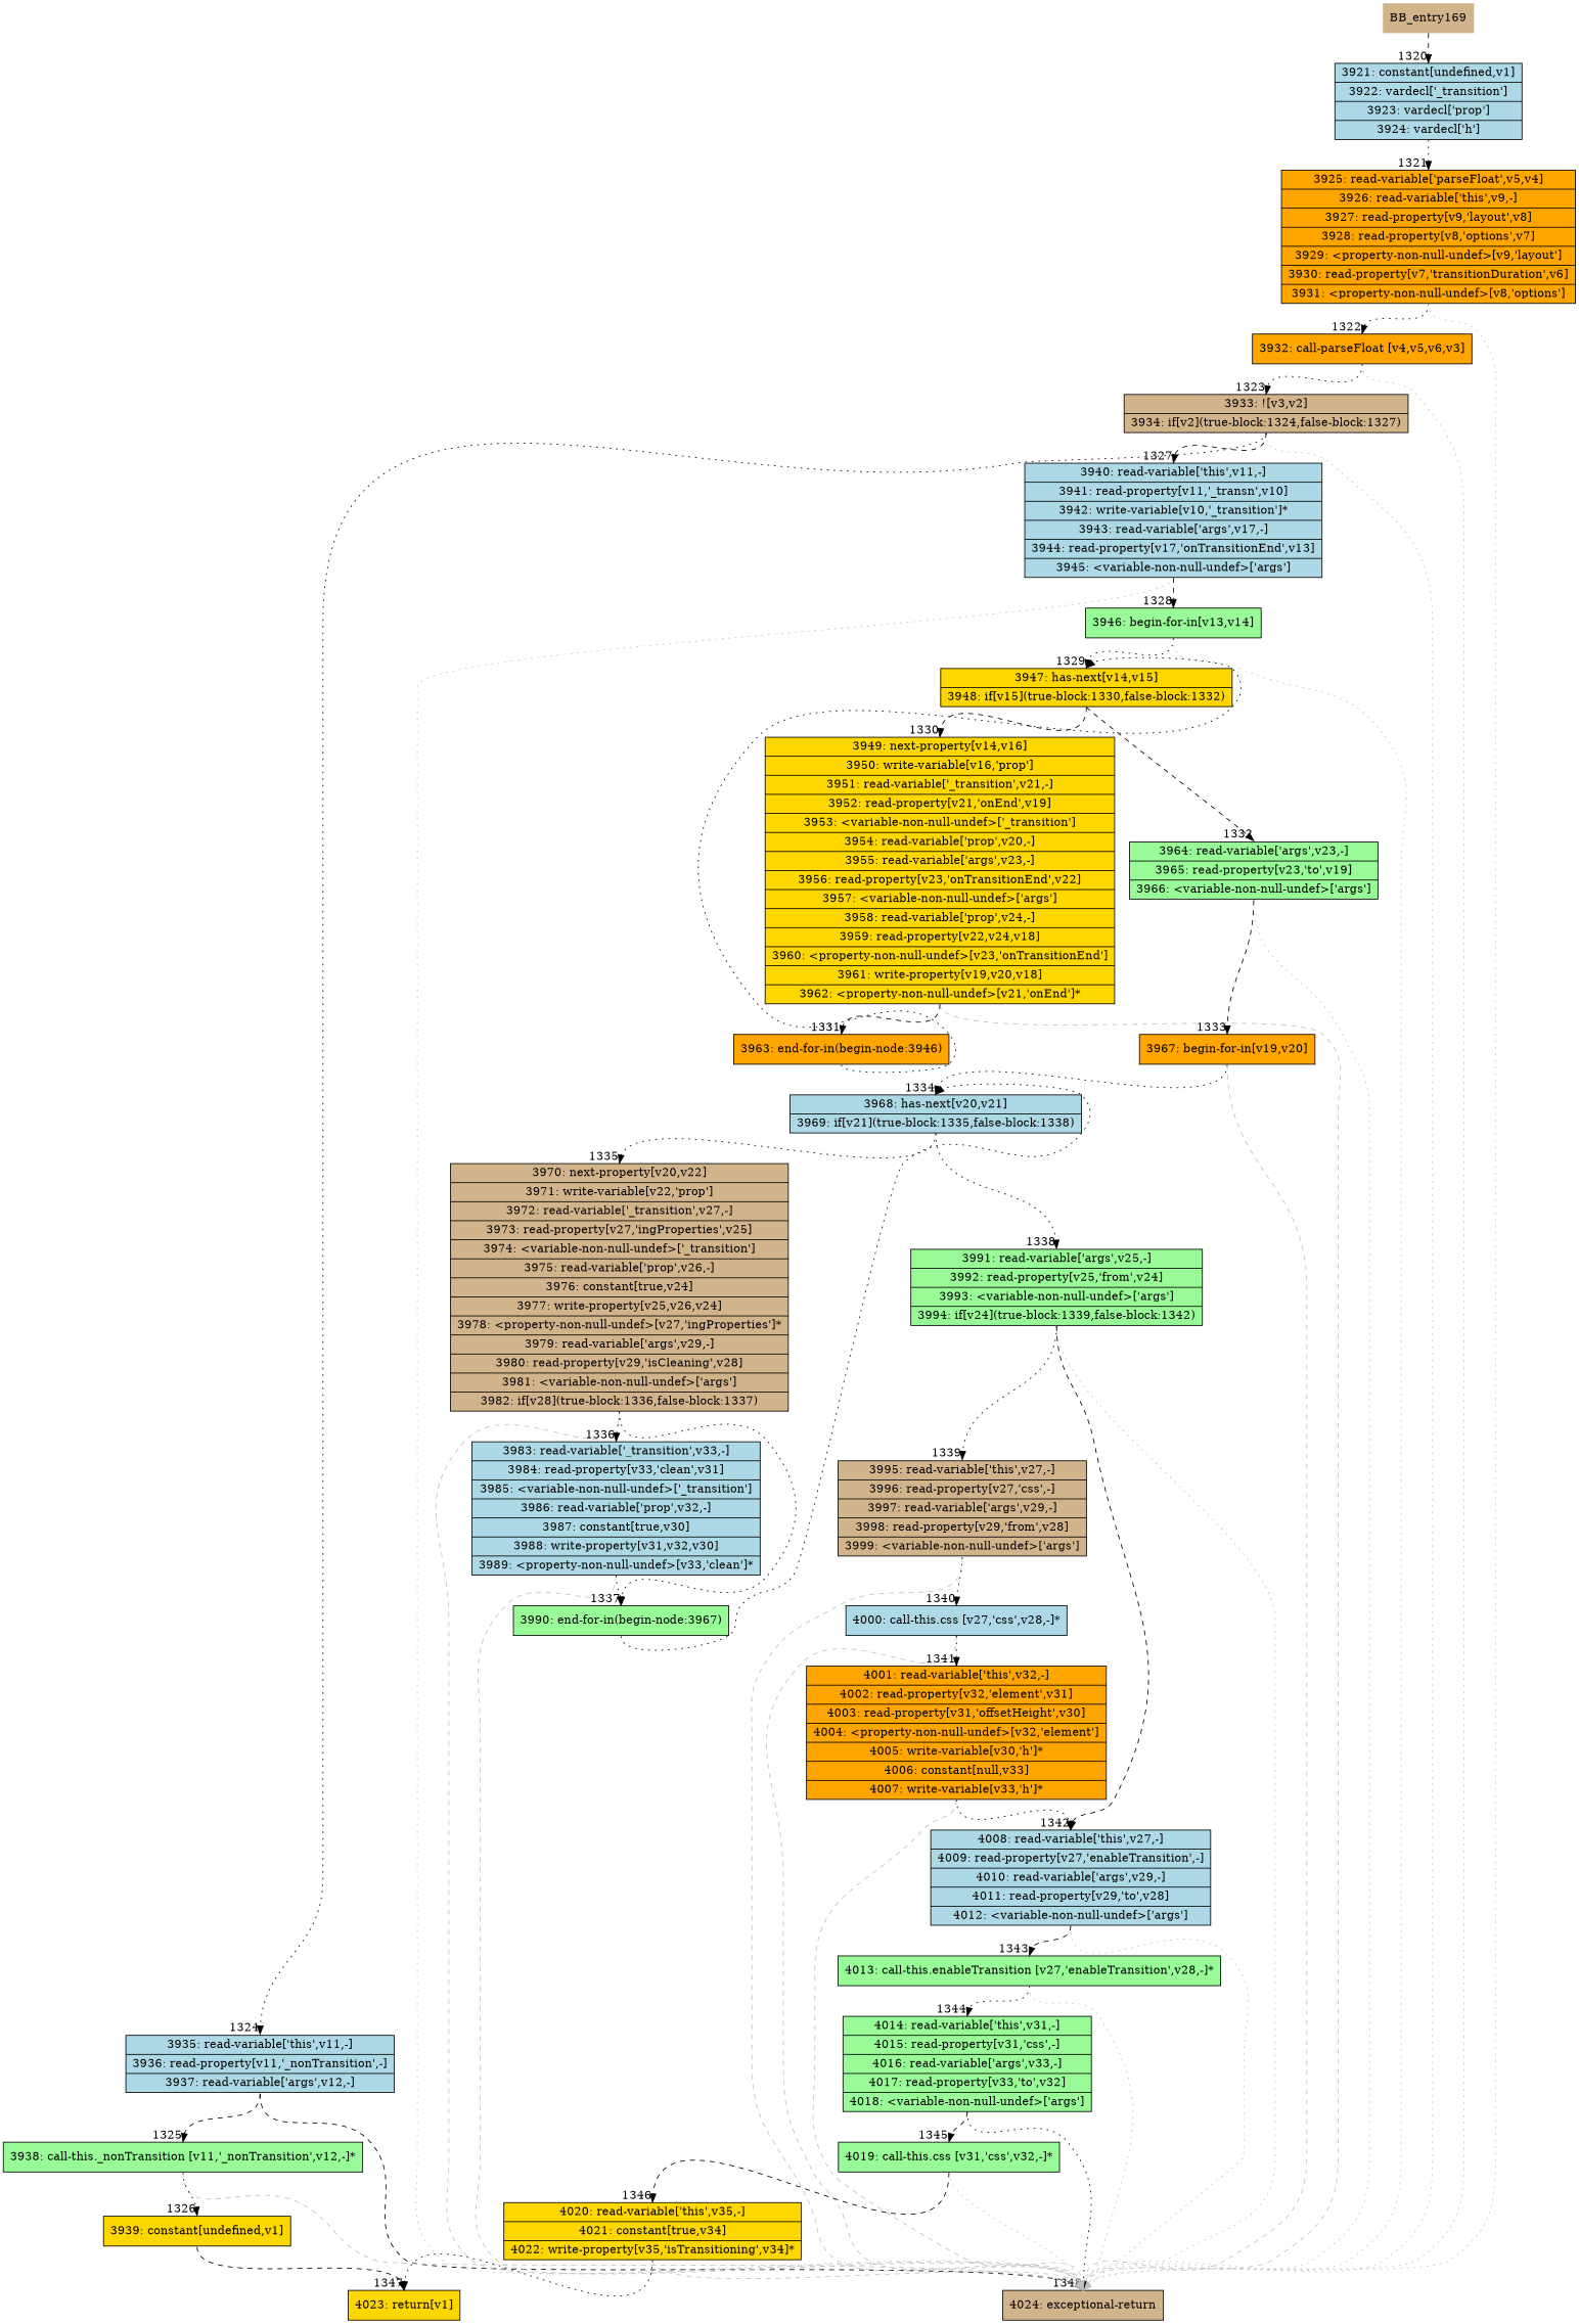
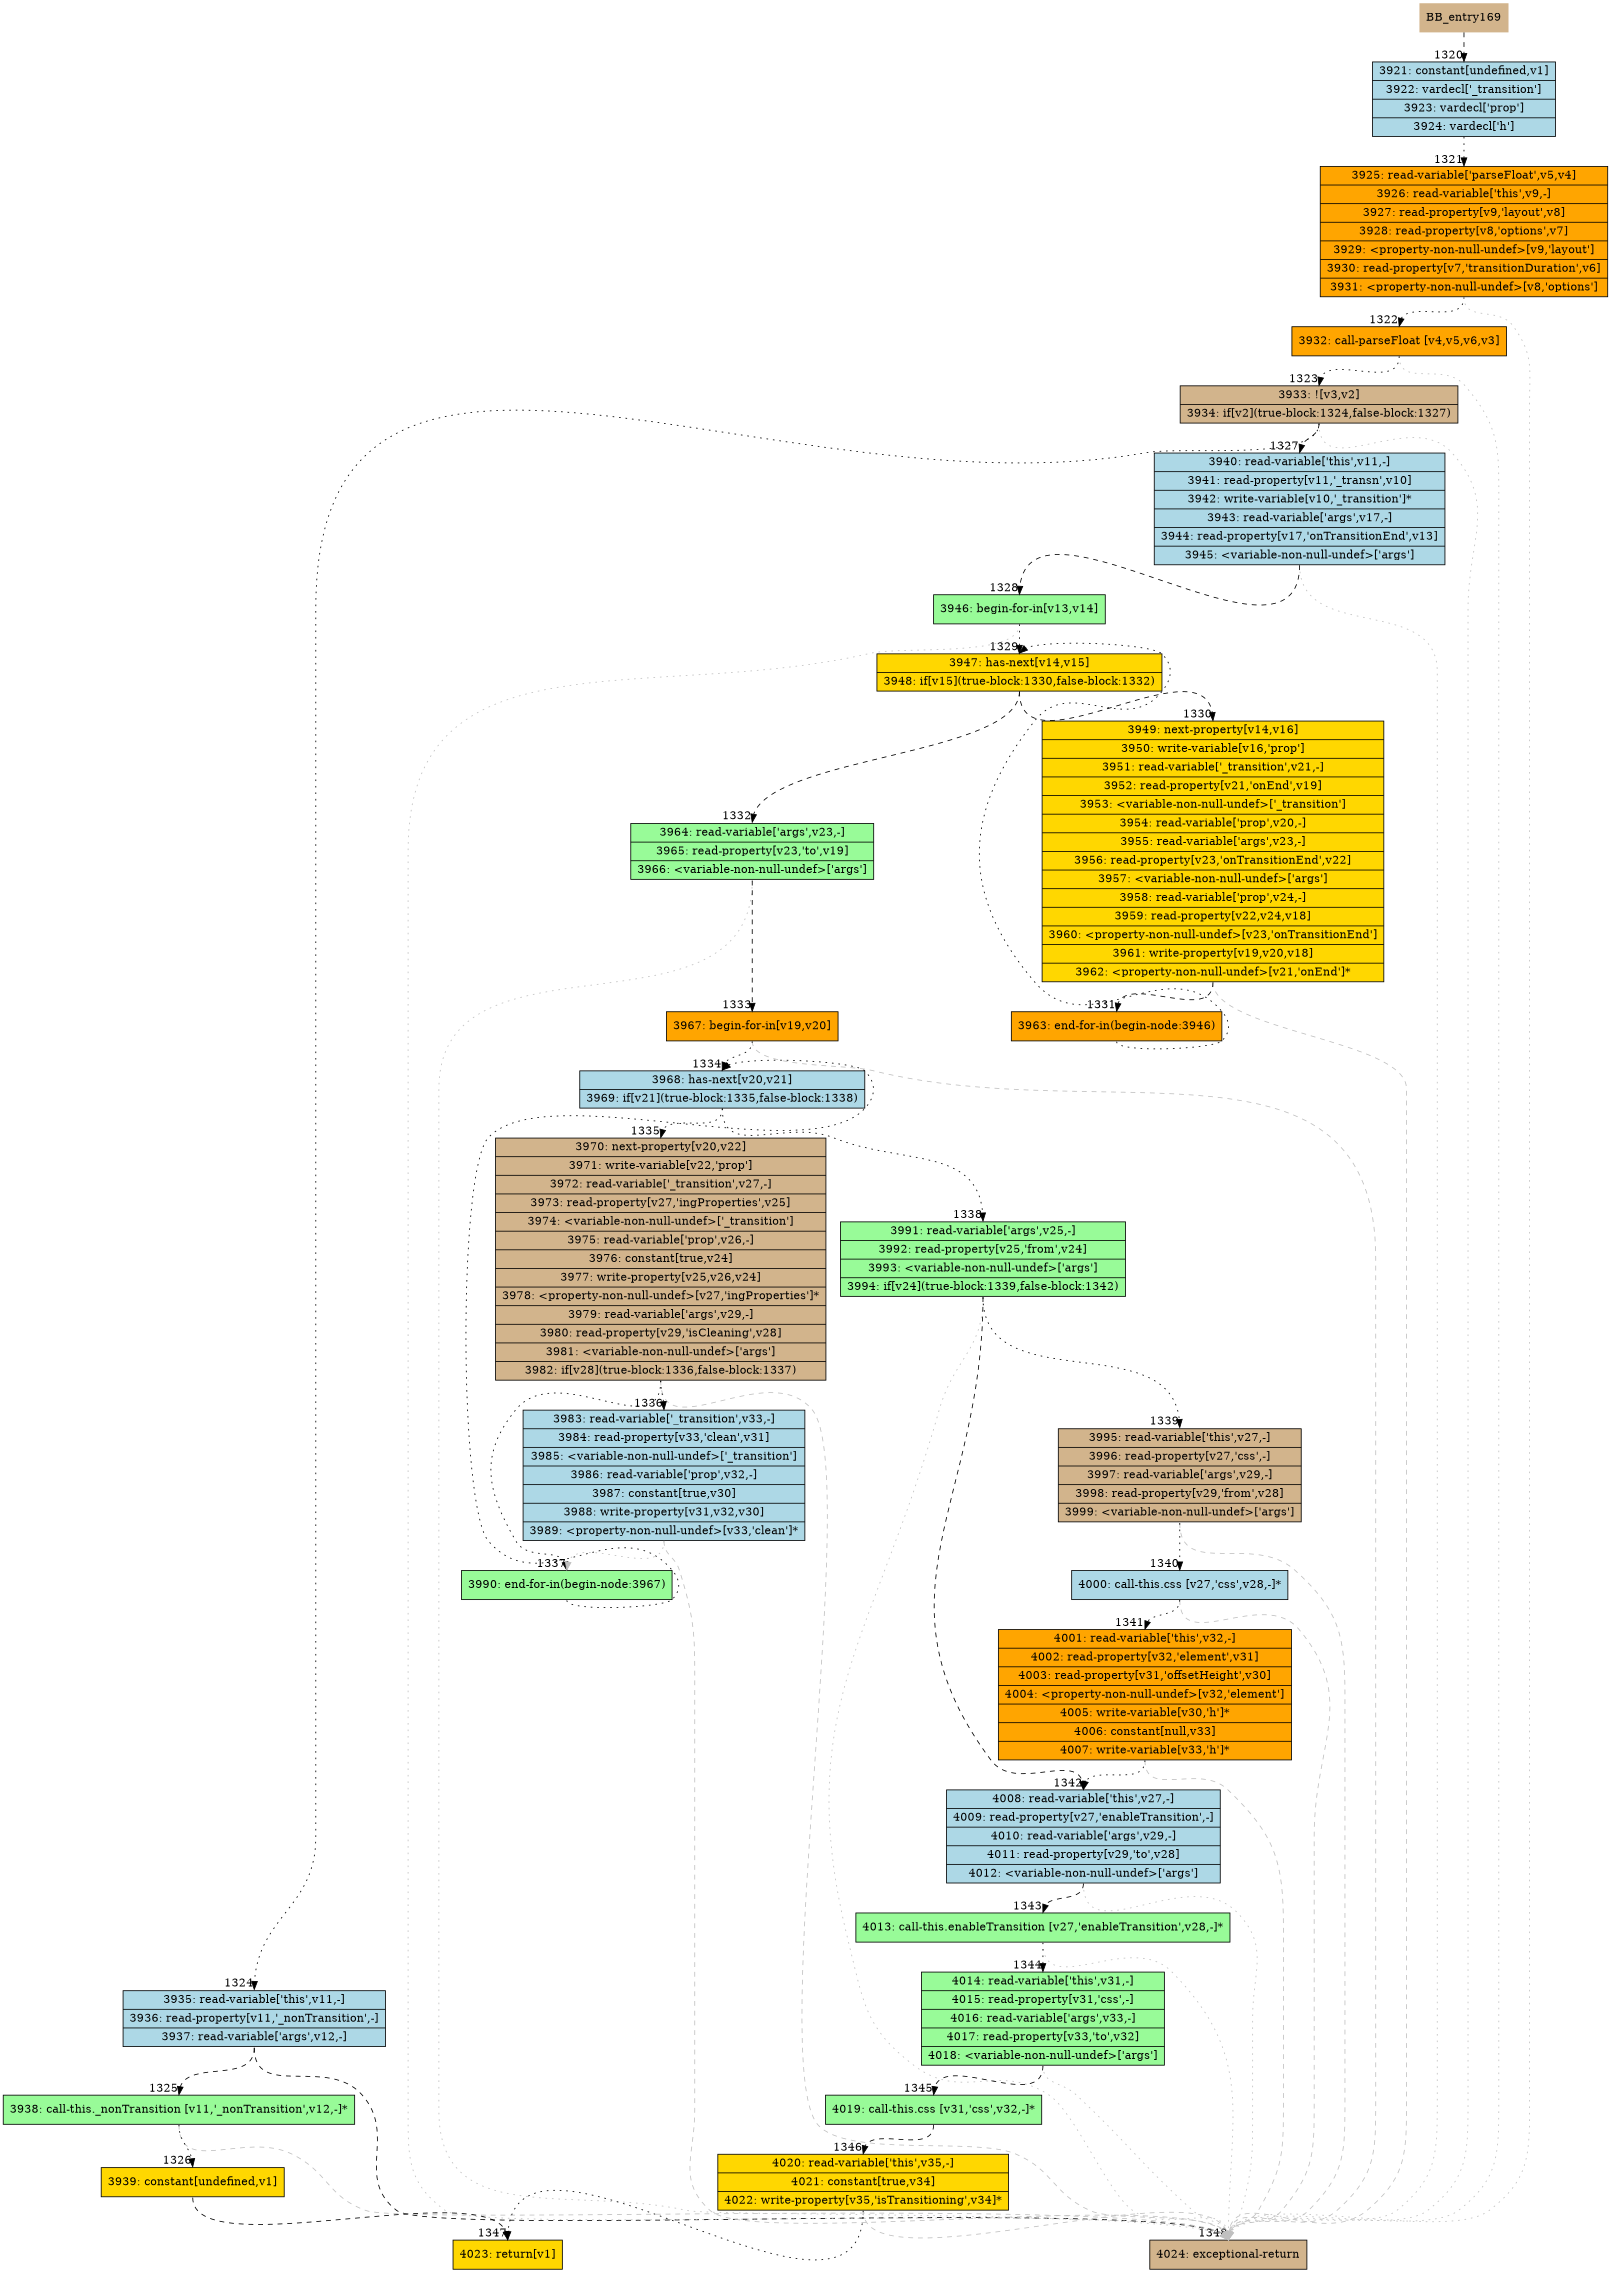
  digraph {
    rankdir=TD
    node [fillcolor=palegreen shape=record style=filled]
    edge [headport=n style=dotted tailport=s]
    n1 [fillcolor=tan label=BB_entry169 shape=none]
    n2 [fillcolor=lightblue label="{3921: constant[undefined,v1]|3922: vardecl['_transition']|3923: vardecl['prop']|3924: vardecl['h']}"]
    n3 [fillcolor=orange label="{3925: read-variable['parseFloat',v5,v4]|3926: read-variable['this',v9,-]|3927: read-property[v9,'layout',v8]|3928: read-property[v8,'options',v7]|3929: \<property-non-null-undef\>[v9,'layout']|3930: read-property[v7,'transitionDuration',v6]|3931: \<property-non-null-undef\>[v8,'options']}"]
    n4 [fillcolor=orange label="{3932: call-parseFloat [v4,v5,v6,v3]}"]
    n5 [fillcolor=tan label="{4024: exceptional-return}"]
    n6 [fillcolor=tan label="{3933: ![v3,v2]|3934: if[v2](true-block:1324,false-block:1327)}"]
    n7 [fillcolor=lightblue label="{3935: read-variable['this',v11,-]|3936: read-property[v11,'_nonTransition',-]|3937: read-variable['args',v12,-]}"]
    n8 [fillcolor=lightblue label="{3940: read-variable['this',v11,-]|3941: read-property[v11,'_transn',v10]|3942: write-variable[v10,'_transition']*|3943: read-variable['args',v17,-]|3944: read-property[v17,'onTransitionEnd',v13]|3945: \<variable-non-null-undef\>['args']}"]
    n9 [label="{3938: call-this._nonTransition [v11,'_nonTransition',v12,-]*}"]
    n10 [label="{3946: begin-for-in[v13,v14]}"]
    n11 [fillcolor=gold label="{3939: constant[undefined,v1]}"]
    n12 [fillcolor=gold label="{3947: has-next[v14,v15]|3948: if[v15](true-block:1330,false-block:1332)}"]
    n13 [fillcolor=gold label="{4023: return[v1]}"]
    n14 [fillcolor=gold label="{3949: next-property[v14,v16]|3950: write-variable[v16,'prop']|3951: read-variable['_transition',v21,-]|3952: read-property[v21,'onEnd',v19]|3953: \<variable-non-null-undef\>['_transition']|3954: read-variable['prop',v20,-]|3955: read-variable['args',v23,-]|3956: read-property[v23,'onTransitionEnd',v22]|3957: \<variable-non-null-undef\>['args']|3958: read-variable['prop',v24,-]|3959: read-property[v22,v24,v18]|3960: \<property-non-null-undef\>[v23,'onTransitionEnd']|3961: write-property[v19,v20,v18]|3962: \<property-non-null-undef\>[v21,'onEnd']*}"]
    n15 [label="{3964: read-variable['args',v23,-]|3965: read-property[v23,'to',v19]|3966: \<variable-non-null-undef\>['args']}"]
    n16 [fillcolor=orange label="{3963: end-for-in(begin-node:3946)}"]
    n17 [fillcolor=orange label="{3967: begin-for-in[v19,v20]}"]
    n18 [fillcolor=lightblue label="{3968: has-next[v20,v21]|3969: if[v21](true-block:1335,false-block:1338)}"]
    n19 [fillcolor=tan label="{3970: next-property[v20,v22]|3971: write-variable[v22,'prop']|3972: read-variable['_transition',v27,-]|3973: read-property[v27,'ingProperties',v25]|3974: \<variable-non-null-undef\>['_transition']|3975: read-variable['prop',v26,-]|3976: constant[true,v24]|3977: write-property[v25,v26,v24]|3978: \<property-non-null-undef\>[v27,'ingProperties']*|3979: read-variable['args',v29,-]|3980: read-property[v29,'isCleaning',v28]|3981: \<variable-non-null-undef\>['args']|3982: if[v28](true-block:1336,false-block:1337)}"]
    n20 [label="{3991: read-variable['args',v25,-]|3992: read-property[v25,'from',v24]|3993: \<variable-non-null-undef\>['args']|3994: if[v24](true-block:1339,false-block:1342)}"]
    n21 [fillcolor=lightblue label="{3983: read-variable['_transition',v33,-]|3984: read-property[v33,'clean',v31]|3985: \<variable-non-null-undef\>['_transition']|3986: read-variable['prop',v32,-]|3987: constant[true,v30]|3988: write-property[v31,v32,v30]|3989: \<property-non-null-undef\>[v33,'clean']*}"]
    n22 [label="{3990: end-for-in(begin-node:3967)}"]
    n23 [fillcolor=tan label="{3995: read-variable['this',v27,-]|3996: read-property[v27,'css',-]|3997: read-variable['args',v29,-]|3998: read-property[v29,'from',v28]|3999: \<variable-non-null-undef\>['args']}"]
    n24 [fillcolor=lightblue label="{4008: read-variable['this',v27,-]|4009: read-property[v27,'enableTransition',-]|4010: read-variable['args',v29,-]|4011: read-property[v29,'to',v28]|4012: \<variable-non-null-undef\>['args']}"]
    n25 [fillcolor=lightblue label="{4000: call-this.css [v27,'css',v28,-]*}"]
    n26 [label="{4013: call-this.enableTransition [v27,'enableTransition',v28,-]*}"]
    n27 [fillcolor=orange label="{4001: read-variable['this',v32,-]|4002: read-property[v32,'element',v31]|4003: read-property[v31,'offsetHeight',v30]|4004: \<property-non-null-undef\>[v32,'element']|4005: write-variable[v30,'h']*|4006: constant[null,v33]|4007: write-variable[v33,'h']*}"]
    n28 [label="{4014: read-variable['this',v31,-]|4015: read-property[v31,'css',-]|4016: read-variable['args',v33,-]|4017: read-property[v33,'to',v32]|4018: \<variable-non-null-undef\>['args']}"]
    n29 [label="{4019: call-this.css [v31,'css',v32,-]*}"]
    n30 [fillcolor=gold label="{4020: read-variable['this',v35,-]|4021: constant[true,v34]|4022: write-property[v35,'isTransitioning',v34]*}"]
    n1 -> n2 [headlabel="    1320" style=dashed]
    n2 -> n3 [headlabel="      1321"]
    n3 -> n4 [headlabel="      1322"]
    n3 -> n5 [color=gray headlabel="      1348"]
    n4 -> n5 [color=gray]
    n4 -> n6 [headlabel="      1323"]
    n6 -> n5 [color=gray]
    n6 -> n7 [headlabel="      1324"]
    n6 -> n8 [headlabel="      1327" style=dashed]
    n7 -> n5 [color=black style=dashed]
    n7 -> n9 [headlabel="      1325" style=dashed]
    n8 -> n5 [color=gray]
    n8 -> n10 [headlabel="      1328" style=dashed]
    n9 -> n5 [color=gray style=dashed]
    n9 -> n11 [headlabel="      1326"]
    n10 -> n5 [color=gray]
    n10 -> n12 [headlabel="      1329"]
    n11 -> n13 [headlabel="      1347" style=dashed]
    n12 -> n14 [headlabel="      1330" style=dashed]
    n12 -> n15 [headlabel="      1332" style=dashed]
    n14 -> n5 [color=gray style=dashed]
    n14 -> n16 [headlabel="      1331" style=dashed]
    n15 -> n5 [color=gray]
    n15 -> n17 [headlabel="      1333" style=dashed]
    n16 -> n12
    n17 -> n5 [color=gray style=dashed]
    n17 -> n18 [headlabel="      1334"]
    n18 -> n19 [headlabel="      1335"]
    n18 -> n20 [headlabel="      1338"]
    n19 -> n5 [color=gray style=dashed]
    n19 -> n21 [headlabel="      1336"]
    n19 -> n22 [headlabel="      1337"]
    n20 -> n5 [color=gray]
    n20 -> n23 [headlabel="      1339"]
    n20 -> n24 [headlabel="      1342" style=dashed]
    n21 -> n5 [color=gray style=dashed]
-   n21 -> n22
+   n21 -> n22 [color=gray]
    n22 -> n18
    n23 -> n5 [color=gray style=dashed]
    n23 -> n25 [headlabel="      1340"]
    n24 -> n5 [color=gray]
    n24 -> n26 [headlabel="      1343" style=dashed]
    n25 -> n5 [color=gray style=dashed]
    n25 -> n27 [headlabel="      1341"]
    n26 -> n5 [color=gray]
    n26 -> n28 [headlabel="      1344"]
    n27 -> n5 [color=gray style=dashed]
    n27 -> n24
-   n28 -> n5 [color=black]
+   n28 -> n5 [color=gray]
    n28 -> n29 [headlabel="      1345" style=dashed]
-   n29 -> n5 [color=gray]
    n29 -> n30 [headlabel="      1346" style=dashed]
    n30 -> n5 [color=gray style=dashed]
    n30 -> n13
  }
